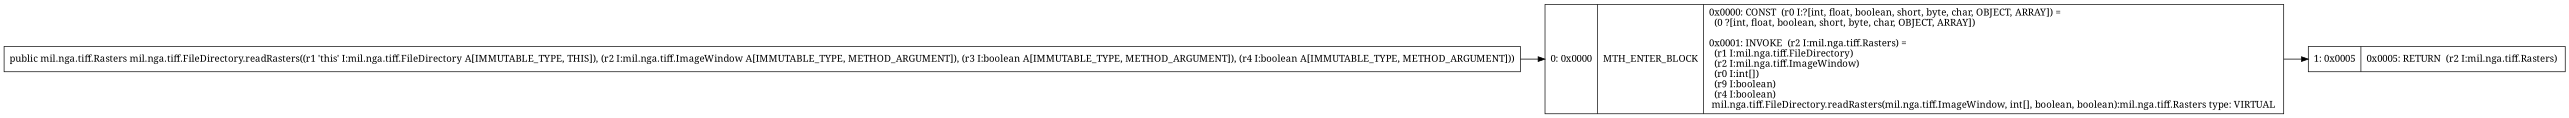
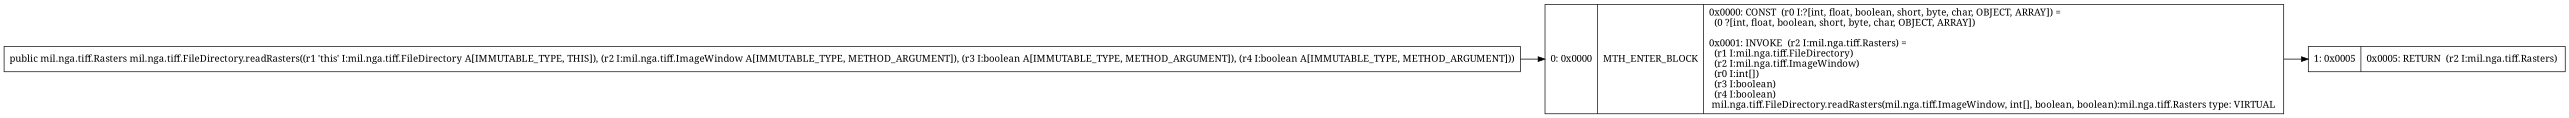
  digraph {
    rankdir=LR
    fontname="Noto Serif"
    node [shape=record fontname="Noto Serif"]
    edge [fontname="Noto Serif"]
-   n1 [label="{0\:\ 0x0000|MTH_ENTER_BLOCK\l|0x0000: CONST  (r0 I:?[int, float, boolean, short, byte, char, OBJECT, ARRAY]) = \l  (0 ?[int, float, boolean, short, byte, char, OBJECT, ARRAY])\l \l0x0001: INVOKE  (r2 I:mil.nga.tiff.Rasters) = \l  (r1 I:mil.nga.tiff.FileDirectory)\l  (r2 I:mil.nga.tiff.ImageWindow)\l  (r0 I:int[])\l  (r9 I:boolean)\l  (r4 I:boolean)\l mil.nga.tiff.FileDirectory.readRasters(mil.nga.tiff.ImageWindow, int[], boolean, boolean):mil.nga.tiff.Rasters type: VIRTUAL \l}"]
+   n1 [label="{0\:\ 0x0000|MTH_ENTER_BLOCK\l|0x0000: CONST  (r0 I:?[int, float, boolean, short, byte, char, OBJECT, ARRAY]) = \l  (0 ?[int, float, boolean, short, byte, char, OBJECT, ARRAY])\l \l0x0001: INVOKE  (r2 I:mil.nga.tiff.Rasters) = \l  (r1 I:mil.nga.tiff.FileDirectory)\l  (r2 I:mil.nga.tiff.ImageWindow)\l  (r0 I:int[])\l  (r3 I:boolean)\l  (r4 I:boolean)\l mil.nga.tiff.FileDirectory.readRasters(mil.nga.tiff.ImageWindow, int[], boolean, boolean):mil.nga.tiff.Rasters type: VIRTUAL \l}"]
    n2 [label="{1\:\ 0x0005|0x0005: RETURN  (r2 I:mil.nga.tiff.Rasters) \l}"]
    n3 [label="{public mil.nga.tiff.Rasters mil.nga.tiff.FileDirectory.readRasters((r1 'this' I:mil.nga.tiff.FileDirectory A[IMMUTABLE_TYPE, THIS]), (r2 I:mil.nga.tiff.ImageWindow A[IMMUTABLE_TYPE, METHOD_ARGUMENT]), (r3 I:boolean A[IMMUTABLE_TYPE, METHOD_ARGUMENT]), (r4 I:boolean A[IMMUTABLE_TYPE, METHOD_ARGUMENT])) }"]
    n1 -> n2
    n3 -> n1
  }
